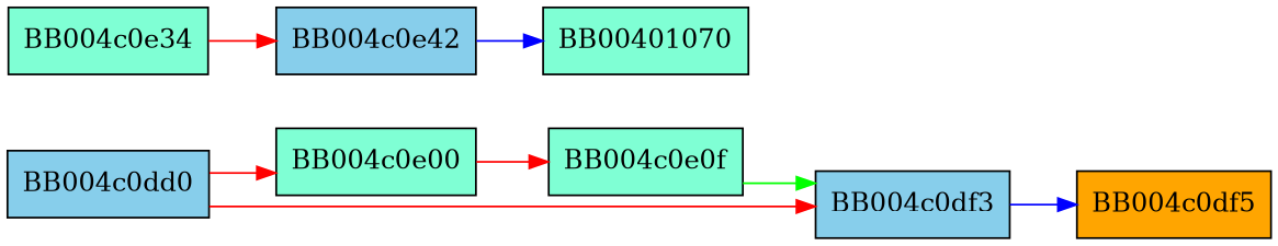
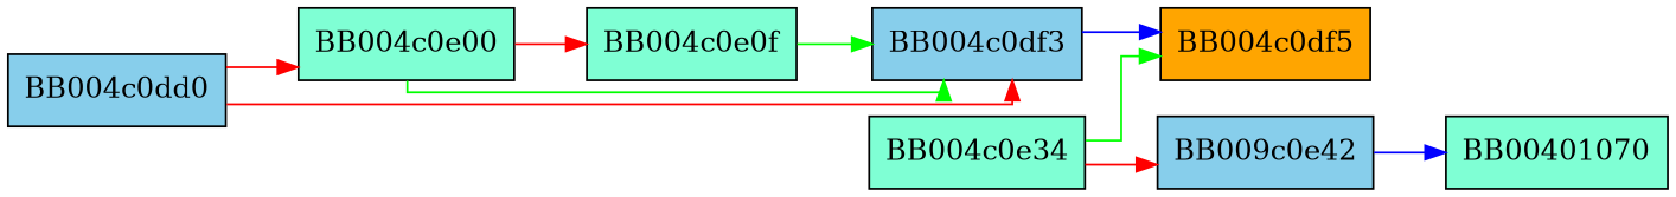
  digraph {
    rankdir=LR
    splines=ortho
    node [fillcolor=aquamarine shape=box style=filled]
    edge [color=red]
    BB004c0dd0 [fillcolor=skyblue]
    BB004c0e00
    BB004c0df3 [fillcolor=skyblue]
    BB004c0e0f
    BB004c0df5 [fillcolor=orange]
    BB004c0e34
-   BB004c0e42 [fillcolor=skyblue]
+   BB004c0e42 [fillcolor=skyblue label=BB009c0e42]
    BB00401070
    BB004c0dd0 -> BB004c0e00
    BB004c0dd0 -> BB004c0df3
+   BB004c0e00 -> BB004c0df3 [color=green]
    BB004c0e00 -> BB004c0e0f
    BB004c0df3 -> BB004c0df5 [color=blue]
    BB004c0e0f -> BB004c0df3 [color=green]
+   BB004c0e34 -> BB004c0df5 [color=green]
    BB004c0e34 -> BB004c0e42
    BB004c0e42 -> BB00401070 [color=blue]
  }
